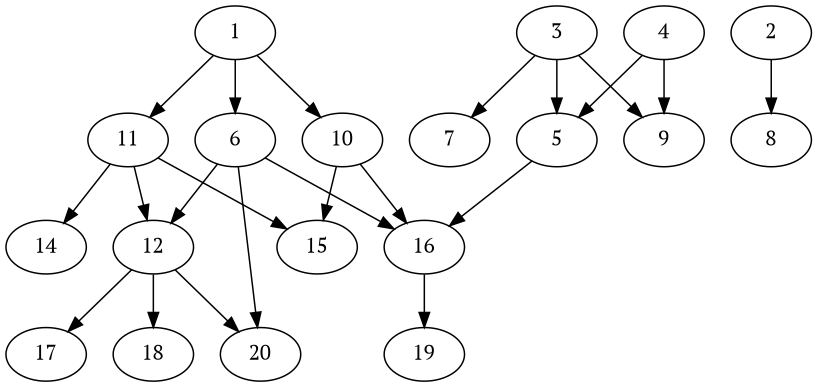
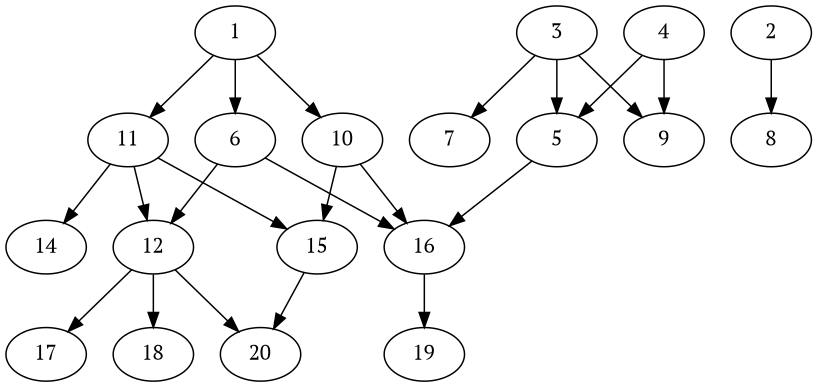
  digraph {
    fontname="PT Serif"
    node [alpha=0.07 fontname="PT Serif"]
    edge [fontname="PT Serif"]
    1 [expect_size=31397888]
    6 [alpha=0.11 expect_size=16667648]
    10 [alpha=0.09 expect_size=42334208]
    11 [alpha=0.19 expect_size=11457536]
    16 [expect_size=47221760]
    12 [alpha=0.12 expect_size=28657664]
    15 [alpha=0.04 expect_size=44459008]
    14 [alpha=0.18 expect_size=14502912]
    19 [alpha=0.13 expect_size=45845504]
    17 [alpha=0.04 expect_size=26488832]
    18 [alpha=0.12 expect_size=32902144]
    20 [alpha=0.03 expect_size=12649472]
    2 [alpha=0.15 expect_size=36827136]
    8 [alpha=0.05 expect_size=5984256]
    3 [alpha=0.19 expect_size=11523072]
    5 [alpha=0.01 expect_size=12779520]
    7 [alpha=0.03 expect_size=8094720]
    9 [alpha=0.06 expect_size=38661120]
    4 [alpha=0.13 expect_size=43709440]
    1 -> 6
    1 -> 10
    1 -> 11
    6 -> 16
    6 -> 12
    10 -> 16
    10 -> 15
    11 -> 12
    11 -> 15
    11 -> 14
    16 -> 19
    12 -> 17
    12 -> 18
    12 -> 20
-   6 -> 20
+   15 -> 20
    2 -> 8
    3 -> 5
    3 -> 7
    3 -> 9
    5 -> 16
    4 -> 5
    4 -> 9
  }
